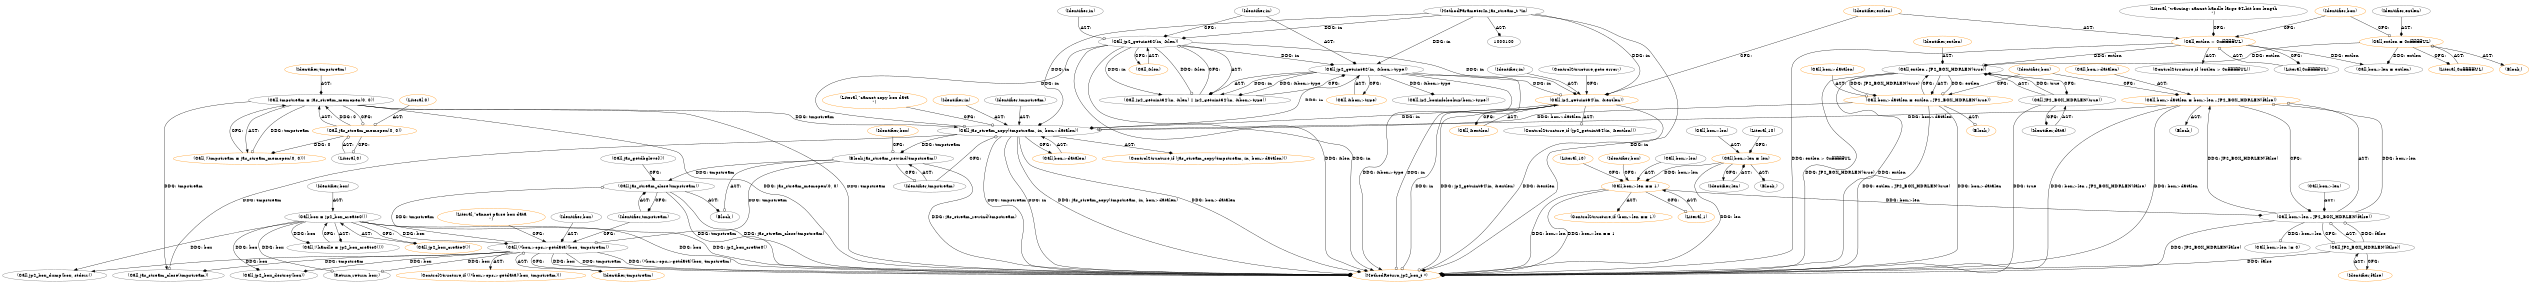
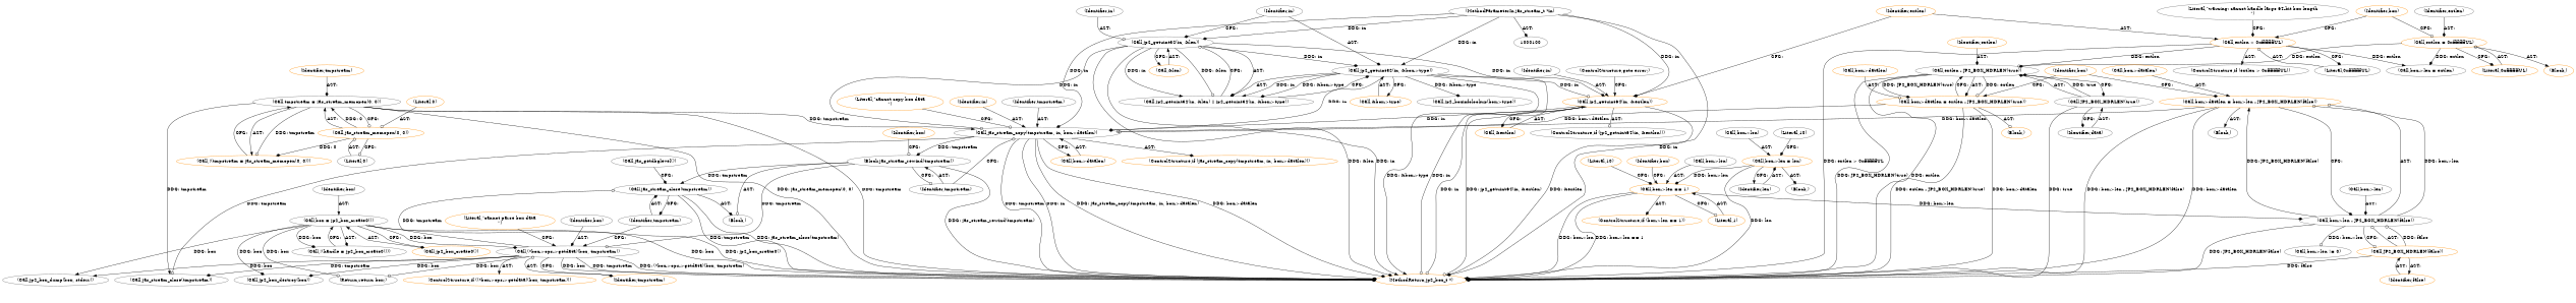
  digraph {
    node [color=gray40]
    edge [arrowhead=diamond]
    n1 [label="(Call,jas_stream_close(tmpstream))"]
    n2 [color=darkorange label="(MethodReturn,jp2_box_t *)"]
    n3 [label="(Identifier,tmpstream)"]
    n4 [label="(Block,)"]
    n5 [label="(Call,(*box->ops->getdata)(box, tmpstream))"]
    n6 [label="(Call,jas_stream_close(tmpstream))"]
    n7 [label="(Call,jp2_box_dump(box, stderr))"]
    n8 [color=darkorange label="(ControlStructure,if ((*box->ops->getdata)(box, tmpstream)))"]
    n9 [color=darkorange label="(Identifier,tmpstream)"]
    n10 [label="(Call,jp2_box_destroy(box))"]
    n11 [label="(Return,return box;)"]
    n12 [label="(Call,box = jp2_box_create0())"]
    n13 [label="(Call,!(handle = jp2_box_create0()))"]
    n14 [color=darkorange label="(Call,jp2_box_create0())"]
    n15 [label="(Block,jas_stream_rewind(tmpstream))"]
    n16 [label="(Identifier,tmpstream)"]
    n17 [label="(Call,jas_stream_copy(tmpstream, in, box->datalen))"]
    n18 [color=darkorange label="(Call,box->datalen)"]
    n19 [color=darkorange label="(ControlStructure,if (jas_stream_copy(tmpstream, in, box->datalen)))"]
    n20 [label="(Call,tmpstream = jas_stream_memopen(0, 0))"]
    n21 [color=darkorange label="(Call,jas_stream_memopen(0, 0))"]
    n22 [color=darkorange label="(Call,!(tmpstream = jas_stream_memopen(0, 0)))"]
    n23 [label="(Literal,0)"]
    n24 [label="(Call,jp2_getuint32(in, &len))"]
    n25 [label="(Call,jp2_getuint32(in, &box->type))"]
    n26 [color=darkorange label="(Call,jp2_getuint64(in, &extlen))"]
    n27 [color=darkorange label="(Call,&len)"]
    n28 [label="(Call,jp2_getuint32(in, &len) || jp2_getuint32(in, &box->type))"]
    n29 [color=darkorange label="(Call,&box->type)"]
    n30 [label="(Call,jp2_boxinfolookup(box->type))"]
    n31 [color=darkorange label="(Call,&extlen)"]
    n32 [label="(ControlStructure,if (jp2_getuint64(in, &extlen)))"]
    n33 [label="(MethodParameterIn,jas_stream_t *in)"]
    1000100
    n35 [color=darkorange label="(Call,box->datalen = box->len - JP2_BOX_HDRLEN(false))"]
    n36 [label="(Call,box->len - JP2_BOX_HDRLEN(false))"]
    n37 [label="(Block,)"]
-   n38 [label="(Call,JP2_BOX_HDRLEN(false))"]
+   n38 [color=darkorange label="(Call,JP2_BOX_HDRLEN(false))"]
    n39 [label="(Call,box->len != 0)"]
    n40 [color=darkorange label="(Identifier,false)"]
    n41 [color=darkorange label="(Call,box->len == 1)"]
    n42 [color=darkorange label="(ControlStructure,if (box->len == 1))"]
    n43 [color=darkorange label="(Literal,1)"]
    n44 [color=darkorange label="(Call,box->len = len)"]
    n45 [label="(Identifier,len)"]
    n46 [label="(Block,)"]
    n47 [color=darkorange label="(Call,box->datalen = extlen - JP2_BOX_HDRLEN(true))"]
    n48 [label="(Call,extlen - JP2_BOX_HDRLEN(true))"]
    n49 [color=darkorange label="(Block,)"]
    n50 [label="(Call,JP2_BOX_HDRLEN(true))"]
    n51 [label="(Identifier,data)"]
    n52 [color=darkorange label="(Call,extlen > 0xffffffffUL)"]
    n53 [label="(ControlStructure,if (extlen > 0xffffffffUL))"]
    n54 [label="(Literal,0xffffffffUL)"]
    n55 [label="(Call,box->len = extlen)"]
    n56 [color=darkorange label="(Call,extlen = 0xffffffffUL)"]
    n57 [color=darkorange label="(Block,)"]
    n58 [color=darkorange label="(Literal,0xffffffffUL)"]
    n59 [color=darkorange label="(Identifier,box)"]
    n60 [label="(Literal,10)"]
    n61 [color=darkorange label="(Literal,\"cannot parse box data\n\")"]
    n62 [color=darkorange label="(Identifier,tmpstream)"]
    n63 [label="(Identifier,box)"]
    n64 [color=darkorange label="(Identifier,extlen)"]
    n65 [label="(Identifier,in)"]
    n66 [label="(ControlStructure,goto error;)"]
    n67 [label="(Call,box->len)"]
    n68 [color=darkorange label="(Literal,\"cannot copy box data\n\")"]
    n69 [color=darkorange label="(Identifier,in)"]
    n70 [color=darkorange label="(Call,box->datalen)"]
    n71 [label="(Literal,\"warning: cannot handle large 64-bit box length\n\")"]
    n72 [label="(Identifier,in)"]
    n73 [label="(Identifier,extlen)"]
    n74 [label="(Call,jas_getdbglevel())"]
    n75 [color=darkorange label="(Identifier,box)"]
    n76 [label="(Identifier,box)"]
    n77 [color=darkorange label="(Identifier,extlen)"]
    n78 [label="(Call,box->len)"]
    n79 [color=darkorange label="(Identifier,box)"]
    n80 [color=darkorange label="(Call,box->datalen)"]
    n81 [label="(Identifier,tmpstream)"]
    n82 [color=darkorange label="(Literal,0)"]
    n83 [label="(Call,box->len)"]
    n84 [color=darkorange label="(Literal,10)"]
    n85 [label="(Identifier,in)"]
    n86 [color=darkorange label="(Identifier,box)"]
    n1 -> n2 [arrowhead=normal label="DDG: tmpstream"]
    n1 -> n2 [arrowhead=odot label="DDG: jas_stream_close(tmpstream)"]
    n1 -> n3 [label="CFG: "]
    n1 -> n4 [label="AST: "]
    n3 -> n1 [label="AST: "]
    n3 -> n5 [arrowhead=normal label="CFG: "]
    n5 -> n1 [arrowhead=odot label="DDG: tmpstream"]
    n5 -> n2 [label="DDG: box"]
    n5 -> n2 [label="DDG: tmpstream"]
    n5 -> n2 [arrowhead=normal label="DDG: (*box->ops->getdata)(box, tmpstream)"]
    n5 -> n6 [label="DDG: tmpstream"]
    n5 -> n7 [arrowhead=normal label="DDG: box"]
    n5 -> n8 [arrowhead=normal label="AST: "]
    n5 -> n9 [label="CFG: "]
    n5 -> n10 [label="DDG: box"]
    n5 -> n11 [arrowhead=odot label="DDG: box"]
    n9 -> n5 [arrowhead=odot label="AST: "]
    n12 -> n2 [label="DDG: box"]
    n12 -> n2 [label="DDG: jp2_box_create0()"]
    n12 -> n5 [label="DDG: box"]
    n12 -> n7 [arrowhead=normal label="DDG: box"]
    n12 -> n10 [label="DDG: box"]
    n12 -> n11 [arrowhead=odot label="DDG: box"]
    n12 -> n13 [label="AST: "]
    n12 -> n13 [label="DDG: box"]
    n12 -> n14 [label="CFG: "]
    n13 -> n12 [arrowhead=normal label="CFG: "]
    n14 -> n12 [arrowhead=normal label="AST: "]
    n15 -> n1 [arrowhead=normal label="DDG: tmpstream"]
    n15 -> n2 [label="DDG: jas_stream_rewind(tmpstream)"]
    n15 -> n4 [arrowhead=odot label="AST: "]
    n15 -> n5 [arrowhead=odot label="DDG: tmpstream"]
    n15 -> n16 [arrowhead=odot label="CFG: "]
    n16 -> n15 [arrowhead=normal label="AST: "]
    n16 -> n17 [arrowhead=odot label="CFG: "]
    n17 -> n2 [label="DDG: box->datalen"]
    n17 -> n2 [arrowhead=odot label="DDG: tmpstream"]
    n17 -> n2 [arrowhead=odot label="DDG: in"]
    n17 -> n2 [label="DDG: jas_stream_copy(tmpstream, in, box->datalen)"]
    n17 -> n6 [arrowhead=odot label="DDG: tmpstream"]
    n17 -> n15 [label="DDG: tmpstream"]
    n17 -> n18 [arrowhead=normal label="CFG: "]
    n17 -> n19 [label="AST: "]
    n18 -> n17 [arrowhead=normal label="AST: "]
    n20 -> n2 [label="DDG: tmpstream"]
    n20 -> n2 [arrowhead=odot label="DDG: jas_stream_memopen(0, 0)"]
    n20 -> n6 [arrowhead=normal label="DDG: tmpstream"]
    n20 -> n17 [arrowhead=normal label="DDG: tmpstream"]
    n20 -> n21 [arrowhead=odot label="CFG: "]
    n20 -> n22 [arrowhead=normal label="AST: "]
    n20 -> n22 [arrowhead=odot label="DDG: tmpstream"]
    n21 -> n20 [arrowhead=normal label="AST: "]
    n21 -> n20 [arrowhead=normal label="DDG: 0"]
    n21 -> n22 [label="DDG: 0"]
    n21 -> n23 [arrowhead=odot label="CFG: "]
    n22 -> n20 [arrowhead=normal label="CFG: "]
    n23 -> n21 [arrowhead=odot label="AST: "]
    n24 -> n2 [label="DDG: &len"]
    n24 -> n2 [arrowhead=normal label="DDG: in"]
    n24 -> n17 [arrowhead=odot label="DDG: in"]
    n24 -> n25 [label="DDG: in"]
    n24 -> n26 [label="DDG: in"]
    n24 -> n27 [arrowhead=normal label="CFG: "]
    n24 -> n28 [label="AST: "]
    n24 -> n28 [arrowhead=normal label="DDG: in"]
    n24 -> n28 [arrowhead=odot label="DDG: &len"]
    n25 -> n2 [arrowhead=odot label="DDG: in"]
    n25 -> n2 [arrowhead=normal label="DDG: &box->type"]
    n25 -> n17 [arrowhead=odot label="DDG: in"]
    n25 -> n26 [arrowhead=odot label="DDG: in"]
    n25 -> n28 [label="AST: "]
    n25 -> n28 [arrowhead=normal label="DDG: in"]
    n25 -> n28 [label="DDG: &box->type"]
    n25 -> n29 [arrowhead=normal label="CFG: "]
    n25 -> n30 [label="DDG: &box->type"]
    n26 -> n2 [arrowhead=odot label="DDG: jp2_getuint64(in, &extlen)"]
    n26 -> n2 [arrowhead=normal label="DDG: &extlen"]
    n26 -> n2 [arrowhead=odot label="DDG: in"]
    n26 -> n17 [label="DDG: in"]
    n26 -> n31 [label="CFG: "]
    n26 -> n32 [arrowhead=odot label="AST: "]
    n27 -> n24 [arrowhead=normal label="AST: "]
    n28 -> n24 [arrowhead=odot label="CFG: "]
    n28 -> n25 [label="CFG: "]
    n29 -> n25 [arrowhead=normal label="AST: "]
    n31 -> n26 [arrowhead=normal label="AST: "]
    n33 -> n2 [label="DDG: in"]
    n33 -> n17 [label="DDG: in"]
    n33 -> n24 [label="DDG: in"]
    n33 -> n25 [arrowhead=normal label="DDG: in"]
    n33 -> n26 [label="DDG: in"]
    n33 -> 1000100 [label="AST: "]
    n35 -> n2 [arrowhead=normal label="DDG: box->len - JP2_BOX_HDRLEN(false)"]
    n35 -> n2 [label="DDG: box->datalen"]
    n35 -> n17 [arrowhead=odot label="DDG: box->datalen"]
    n35 -> n36 [label="CFG: "]
    n35 -> n37 [arrowhead=normal label="AST: "]
    n36 -> n2 [label="DDG: JP2_BOX_HDRLEN(false)"]
    n36 -> n35 [arrowhead=odot label="AST: "]
    n36 -> n35 [arrowhead=odot label="DDG: box->len"]
    n36 -> n35 [arrowhead=normal label="DDG: JP2_BOX_HDRLEN(false)"]
    n36 -> n38 [arrowhead=odot label="CFG: "]
    n36 -> n39 [arrowhead=odot label="DDG: box->len"]
    n38 -> n2 [arrowhead=odot label="DDG: false"]
    n38 -> n36 [arrowhead=odot label="AST: "]
    n38 -> n36 [arrowhead=odot label="DDG: false"]
-   n38 -> n40 [arrowhead=normal label="CFG: "]
+   n38 -> n40 [arrowhead=normal label="AST: "]
    n40 -> n38 [arrowhead=normal label="AST: "]
    n41 -> n2 [arrowhead=normal label="DDG: box->len == 1"]
    n41 -> n2 [arrowhead=normal label="DDG: box->len"]
    n41 -> n36 [label="DDG: box->len"]
    n41 -> n42 [label="AST: "]
    n41 -> n43 [arrowhead=odot label="CFG: "]
    n43 -> n41 [arrowhead=normal label="AST: "]
    n44 -> n2 [arrowhead=normal label="DDG: len"]
    n44 -> n41 [label="DDG: box->len"]
    n44 -> n45 [arrowhead=normal label="CFG: "]
    n44 -> n46 [label="AST: "]
    n45 -> n44 [label="AST: "]
    n47 -> n2 [label="DDG: extlen - JP2_BOX_HDRLEN(true)"]
    n47 -> n2 [arrowhead=odot label="DDG: box->datalen"]
    n47 -> n17 [arrowhead=odot label="DDG: box->datalen"]
    n47 -> n48 [arrowhead=normal label="CFG: "]
    n47 -> n49 [arrowhead=odot label="AST: "]
    n48 -> n2 [label="DDG: JP2_BOX_HDRLEN(true)"]
    n48 -> n2 [label="DDG: extlen"]
    n48 -> n47 [label="AST: "]
    n48 -> n47 [arrowhead=odot label="DDG: extlen"]
    n48 -> n47 [label="DDG: JP2_BOX_HDRLEN(true)"]
    n48 -> n50 [label="CFG: "]
    n50 -> n2 [label="DDG: true"]
    n50 -> n48 [label="AST: "]
    n50 -> n48 [label="DDG: true"]
    n50 -> n51 [label="CFG: "]
    n51 -> n50 [arrowhead=normal label="AST: "]
    n52 -> n2 [arrowhead=odot label="DDG: extlen > 0xffffffffUL"]
    n52 -> n48 [arrowhead=odot label="DDG: extlen"]
    n52 -> n53 [arrowhead=normal label="AST: "]
    n52 -> n54 [label="CFG: "]
    n52 -> n55 [arrowhead=normal label="DDG: extlen"]
    n54 -> n52 [arrowhead=odot label="AST: "]
    n56 -> n48 [label="DDG: extlen"]
    n56 -> n55 [label="DDG: extlen"]
    n56 -> n57 [arrowhead=normal label="AST: "]
    n56 -> n58 [label="CFG: "]
    n58 -> n56 [arrowhead=odot label="AST: "]
    n59 -> n41 [arrowhead=normal label="CFG: "]
    n60 -> n44 [label="CFG: "]
    n61 -> n5 [arrowhead=normal label="CFG: "]
    n62 -> n20 [label="AST: "]
    n63 -> n12 [arrowhead=normal label="AST: "]
    n64 -> n48 [label="AST: "]
    n65 -> n26 [arrowhead=normal label="AST: "]
    n66 -> n26 [arrowhead=normal label="CFG: "]
    n67 -> n41 [arrowhead=normal label="AST: "]
    n68 -> n17 [arrowhead=odot label="CFG: "]
    n69 -> n17 [arrowhead=normal label="AST: "]
    n70 -> n35 [arrowhead=normal label="AST: "]
    n71 -> n52 [label="CFG: "]
    n72 -> n24 [label="CFG: "]
    n72 -> n25 [label="AST: "]
    n73 -> n56 [label="AST: "]
    n74 -> n1 [label="CFG: "]
    n75 -> n15 [arrowhead=odot label="CFG: "]
    n76 -> n5 [label="AST: "]
    n77 -> n26 [arrowhead=normal label="CFG: "]
    n77 -> n52 [arrowhead=normal label="AST: "]
    n78 -> n36 [label="AST: "]
    n79 -> n35 [label="CFG: "]
    n79 -> n47 [arrowhead=normal label="CFG: "]
    n80 -> n47 [arrowhead=odot label="AST: "]
    n81 -> n17 [arrowhead=normal label="AST: "]
    n82 -> n21 [arrowhead=odot label="AST: "]
    n83 -> n44 [arrowhead=normal label="AST: "]
    n84 -> n41 [label="CFG: "]
    n85 -> n24 [arrowhead=odot label="AST: "]
    n86 -> n52 [arrowhead=normal label="CFG: "]
    n86 -> n56 [arrowhead=odot label="CFG: "]
  }
